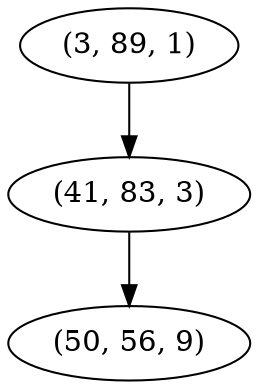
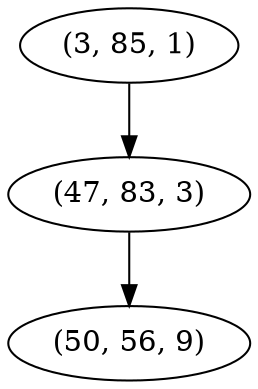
  digraph {
-   "(3, 85, 1)" [label="(3, 89, 1)"]
-   "(47, 83, 3)" [label="(41, 83, 3)"]
+   "(3, 85, 1)"
+   "(47, 83, 3)"
    n3 [label="(50, 56, 9)"]
    "(3, 85, 1)" -> "(47, 83, 3)"
    "(47, 83, 3)" -> n3
  }
